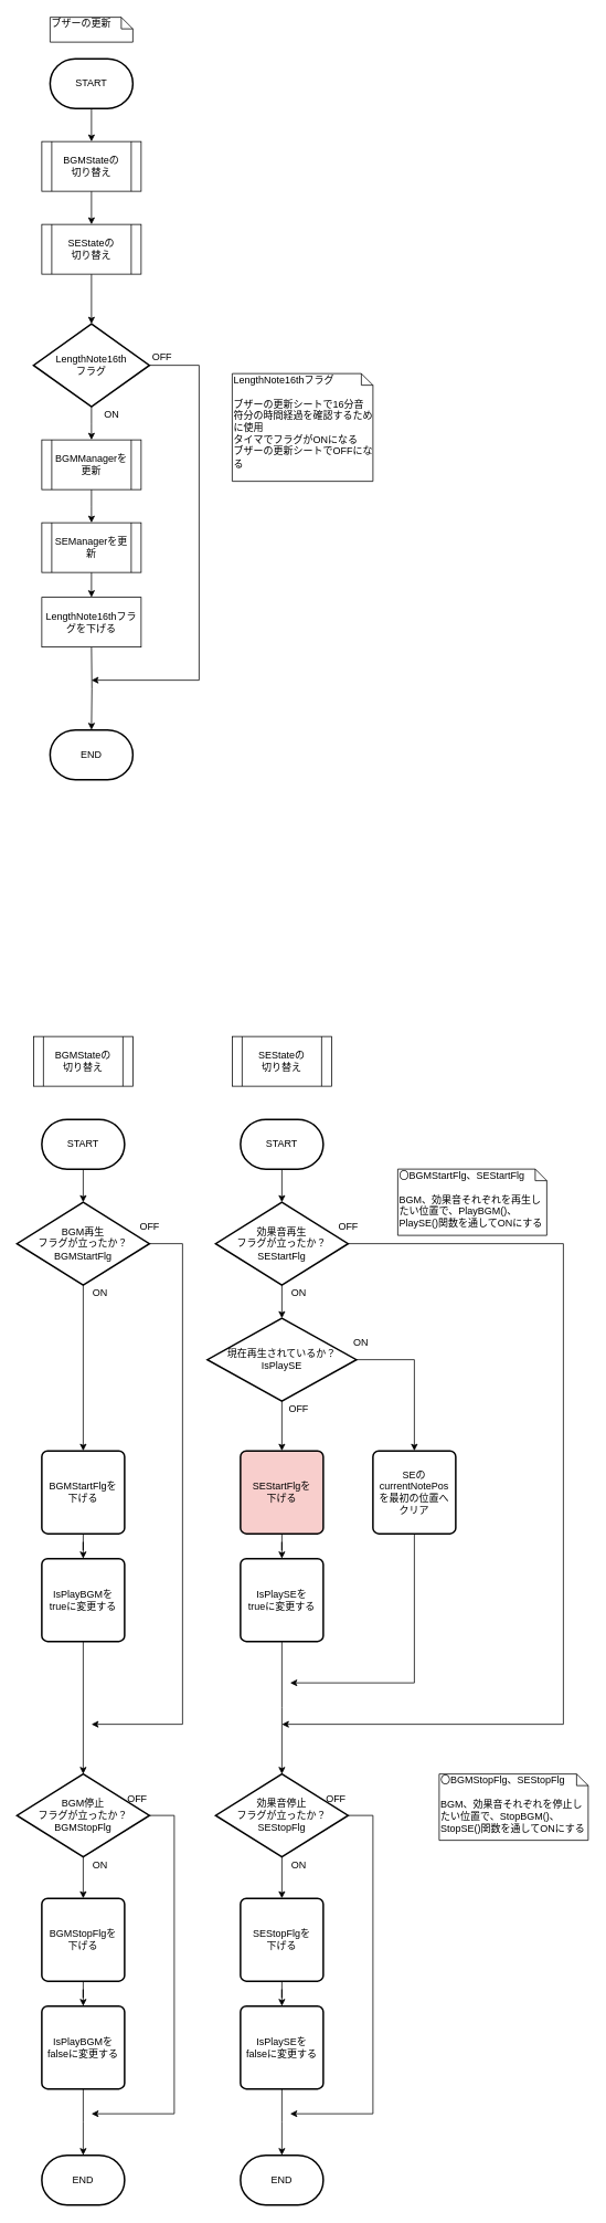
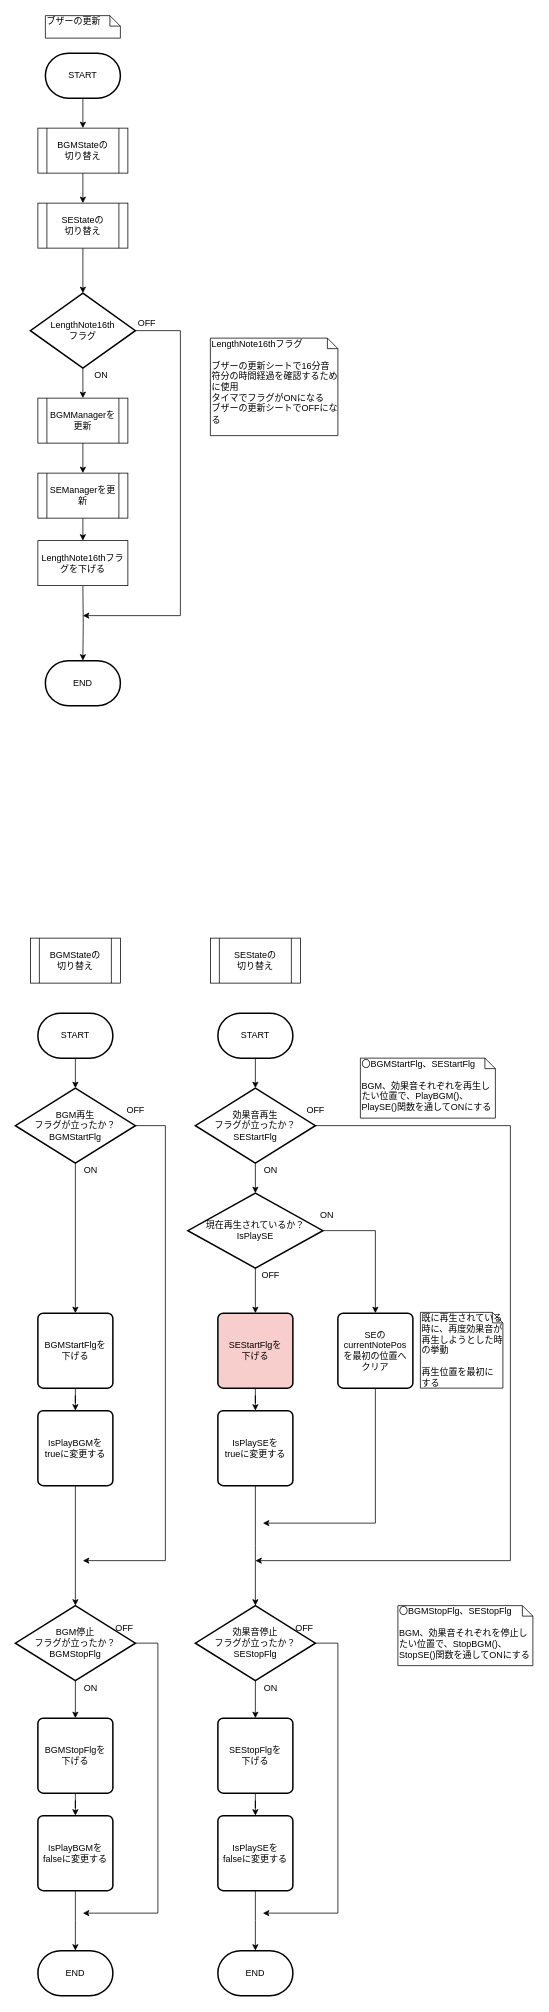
  <mxCell id="0" />
  <mxCell id="1" parent="0" />
  <mxCell id="2" value="" style="edgeStyle=orthogonalEdgeStyle;rounded=0;orthogonalLoop=1;jettySize=auto;html=1;" parent="1" source="3" target="31" edge="1"><mxGeometry relative="1" as="geometry" /></mxCell>
  <mxCell id="3" value="START" style="strokeWidth=2;html=1;shape=mxgraph.flowchart.terminator;whiteSpace=wrap;" parent="1" vertex="1"><mxGeometry x="60" y="70" width="100" height="60" as="geometry" /></mxCell>
  <mxCell id="4" value="ブザーの更新" style="shape=note;whiteSpace=wrap;html=1;size=14;verticalAlign=top;align=left;spacingTop=-6;" parent="1" vertex="1"><mxGeometry x="60" y="20" width="100" height="30" as="geometry" /></mxCell>
  <mxCell id="5" value="" style="edgeStyle=orthogonalEdgeStyle;rounded=0;orthogonalLoop=1;jettySize=auto;html=1;exitX=0.5;exitY=1;exitDx=0;exitDy=0;" parent="1" source="63" edge="1"><mxGeometry relative="1" as="geometry"><mxPoint x="110" y="580" as="sourcePoint" /><mxPoint x="110" y="630" as="targetPoint" /></mxGeometry></mxCell>
  <mxCell id="6" value="" style="edgeStyle=orthogonalEdgeStyle;rounded=0;orthogonalLoop=1;jettySize=auto;html=1;exitX=0.5;exitY=1;exitDx=0;exitDy=0;" parent="1" source="64" edge="1"><mxGeometry relative="1" as="geometry"><mxPoint x="110" y="720" as="targetPoint" /><mxPoint x="110" y="680" as="sourcePoint" /></mxGeometry></mxCell>
  <mxCell id="7" value="END" style="strokeWidth=2;html=1;shape=mxgraph.flowchart.terminator;whiteSpace=wrap;" parent="1" vertex="1"><mxGeometry x="60" y="880" width="100" height="60" as="geometry" /></mxCell>
  <mxCell id="8" value="BGMStateの&lt;br&gt;切り替え" style="shape=process;whiteSpace=wrap;html=1;backgroundOutline=1;" parent="1" vertex="1"><mxGeometry x="40" y="1250" width="120" height="60" as="geometry" /></mxCell>
  <mxCell id="9" value="" style="edgeStyle=orthogonalEdgeStyle;rounded=0;orthogonalLoop=1;jettySize=auto;html=1;" parent="1" source="10" target="13" edge="1"><mxGeometry relative="1" as="geometry" /></mxCell>
  <mxCell id="10" value="START" style="strokeWidth=2;html=1;shape=mxgraph.flowchart.terminator;whiteSpace=wrap;" parent="1" vertex="1"><mxGeometry x="50" y="1350" width="100" height="60" as="geometry" /></mxCell>
  <mxCell id="11" value="" style="edgeStyle=orthogonalEdgeStyle;rounded=0;orthogonalLoop=1;jettySize=auto;html=1;" parent="1" source="13" target="15" edge="1"><mxGeometry relative="1" as="geometry" /></mxCell>
  <mxCell id="12" style="edgeStyle=orthogonalEdgeStyle;rounded=0;orthogonalLoop=1;jettySize=auto;html=1;" parent="1" source="13" edge="1"><mxGeometry relative="1" as="geometry"><mxPoint x="110" y="2080" as="targetPoint" /><Array as="points"><mxPoint x="220" y="1500" /><mxPoint x="220" y="2080" /></Array></mxGeometry></mxCell>
  <mxCell id="13" value="BGM再生&lt;br&gt;フラグが立ったか？&lt;br&gt;BGMStartFlg" style="strokeWidth=2;html=1;shape=mxgraph.flowchart.decision;whiteSpace=wrap;" parent="1" vertex="1"><mxGeometry x="20" y="1450" width="160" height="100" as="geometry" /></mxCell>
  <mxCell id="14" value="" style="edgeStyle=orthogonalEdgeStyle;rounded=0;orthogonalLoop=1;jettySize=auto;html=1;" parent="1" source="15" target="17" edge="1"><mxGeometry relative="1" as="geometry" /></mxCell>
  <mxCell id="15" value="BGMStartFlgを&lt;br&gt;下げる" style="rounded=1;whiteSpace=wrap;html=1;absoluteArcSize=1;arcSize=14;strokeWidth=2;" parent="1" vertex="1"><mxGeometry x="50" y="1750" width="100" height="100" as="geometry" /></mxCell>
  <mxCell id="16" value="" style="edgeStyle=orthogonalEdgeStyle;rounded=0;orthogonalLoop=1;jettySize=auto;html=1;entryX=0.5;entryY=0;entryDx=0;entryDy=0;entryPerimeter=0;" parent="1" source="17" target="22" edge="1"><mxGeometry relative="1" as="geometry"><mxPoint x="100" y="1910" as="targetPoint" /></mxGeometry></mxCell>
  <mxCell id="17" value="IsPlayBGMを&lt;br&gt;trueに変更する" style="rounded=1;whiteSpace=wrap;html=1;absoluteArcSize=1;arcSize=14;strokeWidth=2;" parent="1" vertex="1"><mxGeometry x="50" y="1880" width="100" height="100" as="geometry" /></mxCell>
  <mxCell id="18" value="ON" style="text;html=1;align=center;verticalAlign=middle;resizable=0;points=[];autosize=1;" parent="1" vertex="1"><mxGeometry x="105" y="1550" width="30" height="20" as="geometry" /></mxCell>
  <mxCell id="19" value="OFF" style="text;html=1;align=center;verticalAlign=middle;resizable=0;points=[];autosize=1;" parent="1" vertex="1"><mxGeometry x="160" y="1470" width="40" height="20" as="geometry" /></mxCell>
  <mxCell id="20" value="" style="edgeStyle=orthogonalEdgeStyle;rounded=0;orthogonalLoop=1;jettySize=auto;html=1;" parent="1" source="22" target="24" edge="1"><mxGeometry relative="1" as="geometry" /></mxCell>
  <mxCell id="21" style="edgeStyle=orthogonalEdgeStyle;rounded=0;orthogonalLoop=1;jettySize=auto;html=1;" parent="1" source="22" edge="1"><mxGeometry relative="1" as="geometry"><mxPoint x="110" y="2550" as="targetPoint" /><Array as="points"><mxPoint x="210" y="2190" /><mxPoint x="210" y="2550" /></Array></mxGeometry></mxCell>
  <mxCell id="22" value="BGM停止&lt;br&gt;フラグが立ったか？&lt;br&gt;BGMStopFlg" style="strokeWidth=2;html=1;shape=mxgraph.flowchart.decision;whiteSpace=wrap;" parent="1" vertex="1"><mxGeometry x="20" y="2140" width="160" height="100" as="geometry" /></mxCell>
  <mxCell id="23" value="" style="edgeStyle=orthogonalEdgeStyle;rounded=0;orthogonalLoop=1;jettySize=auto;html=1;" parent="1" source="24" target="26" edge="1"><mxGeometry relative="1" as="geometry" /></mxCell>
  <mxCell id="24" value="BGMStopFlgを&lt;br&gt;下げる" style="rounded=1;whiteSpace=wrap;html=1;absoluteArcSize=1;arcSize=14;strokeWidth=2;" parent="1" vertex="1"><mxGeometry x="50" y="2290" width="100" height="100" as="geometry" /></mxCell>
  <mxCell id="25" value="" style="edgeStyle=orthogonalEdgeStyle;rounded=0;orthogonalLoop=1;jettySize=auto;html=1;" parent="1" source="26" edge="1"><mxGeometry relative="1" as="geometry"><mxPoint x="100" y="2600" as="targetPoint" /></mxGeometry></mxCell>
  <mxCell id="26" value="IsPlayBGMを&lt;br&gt;falseに変更する" style="rounded=1;whiteSpace=wrap;html=1;absoluteArcSize=1;arcSize=14;strokeWidth=2;" parent="1" vertex="1"><mxGeometry x="50" y="2420" width="100" height="100" as="geometry" /></mxCell>
  <mxCell id="27" value="ON" style="text;html=1;align=center;verticalAlign=middle;resizable=0;points=[];autosize=1;" parent="1" vertex="1"><mxGeometry x="105" y="2240" width="30" height="20" as="geometry" /></mxCell>
  <mxCell id="28" value="OFF" style="text;html=1;align=center;verticalAlign=middle;resizable=0;points=[];autosize=1;" parent="1" vertex="1"><mxGeometry x="145" y="2160" width="40" height="20" as="geometry" /></mxCell>
  <mxCell id="29" value="END" style="strokeWidth=2;html=1;shape=mxgraph.flowchart.terminator;whiteSpace=wrap;" parent="1" vertex="1"><mxGeometry x="50" y="2600" width="100" height="60" as="geometry" /></mxCell>
  <mxCell id="30" value="" style="edgeStyle=orthogonalEdgeStyle;rounded=0;orthogonalLoop=1;jettySize=auto;html=1;" parent="1" source="31" target="33" edge="1"><mxGeometry relative="1" as="geometry" /></mxCell>
  <mxCell id="31" value="BGMStateの&lt;br&gt;切り替え" style="shape=process;whiteSpace=wrap;html=1;backgroundOutline=1;" parent="1" vertex="1"><mxGeometry x="50" y="170" width="120" height="60" as="geometry" /></mxCell>
  <mxCell id="32" value="" style="edgeStyle=orthogonalEdgeStyle;rounded=0;orthogonalLoop=1;jettySize=auto;html=1;" parent="1" source="33" target="58" edge="1"><mxGeometry relative="1" as="geometry" /></mxCell>
  <mxCell id="33" value="SEStateの&lt;br&gt;切り替え" style="shape=process;whiteSpace=wrap;html=1;backgroundOutline=1;" parent="1" vertex="1"><mxGeometry x="50" y="270" width="120" height="60" as="geometry" /></mxCell>
  <mxCell id="34" value="SEStateの&lt;br&gt;切り替え" style="shape=process;whiteSpace=wrap;html=1;backgroundOutline=1;" parent="1" vertex="1"><mxGeometry x="280" y="1250" width="120" height="60" as="geometry" /></mxCell>
  <mxCell id="35" value="" style="edgeStyle=orthogonalEdgeStyle;rounded=0;orthogonalLoop=1;jettySize=auto;html=1;" parent="1" source="36" target="39" edge="1"><mxGeometry relative="1" as="geometry" /></mxCell>
  <mxCell id="36" value="START" style="strokeWidth=2;html=1;shape=mxgraph.flowchart.terminator;whiteSpace=wrap;" parent="1" vertex="1"><mxGeometry x="290" y="1350" width="100" height="60" as="geometry" /></mxCell>
  <mxCell id="37" value="" style="edgeStyle=orthogonalEdgeStyle;rounded=0;orthogonalLoop=1;jettySize=auto;html=1;" parent="1" edge="1"><mxGeometry relative="1" as="geometry"><mxPoint x="340" y="1540" as="sourcePoint" /><mxPoint x="340" y="1590" as="targetPoint" /></mxGeometry></mxCell>
  <mxCell id="38" style="edgeStyle=orthogonalEdgeStyle;rounded=0;orthogonalLoop=1;jettySize=auto;html=1;" parent="1" source="39" edge="1"><mxGeometry relative="1" as="geometry"><mxPoint x="340" y="2080" as="targetPoint" /><Array as="points"><mxPoint x="680" y="1500" /><mxPoint x="680" y="2080" /></Array></mxGeometry></mxCell>
  <mxCell id="39" value="効果音再生&lt;br&gt;フラグが立ったか？&lt;br&gt;SEStartFlg" style="strokeWidth=2;html=1;shape=mxgraph.flowchart.decision;whiteSpace=wrap;" parent="1" vertex="1"><mxGeometry x="260" y="1450" width="160" height="100" as="geometry" /></mxCell>
  <mxCell id="40" value="" style="edgeStyle=orthogonalEdgeStyle;rounded=0;orthogonalLoop=1;jettySize=auto;html=1;" parent="1" source="41" target="43" edge="1"><mxGeometry relative="1" as="geometry" /></mxCell>
  <mxCell id="41" value="SEStartFlgを&lt;br&gt;下げる" style="rounded=1;whiteSpace=wrap;html=1;absoluteArcSize=1;arcSize=14;strokeWidth=2;fillColor=#f8cecc;" parent="1" vertex="1"><mxGeometry x="290" y="1750" width="100" height="100" as="geometry" /></mxCell>
  <mxCell id="42" value="" style="edgeStyle=orthogonalEdgeStyle;rounded=0;orthogonalLoop=1;jettySize=auto;html=1;" parent="1" source="43" edge="1"><mxGeometry relative="1" as="geometry"><mxPoint x="340" y="2140" as="targetPoint" /></mxGeometry></mxCell>
  <mxCell id="43" value="IsPlaySEを&lt;br&gt;trueに変更する" style="rounded=1;whiteSpace=wrap;html=1;absoluteArcSize=1;arcSize=14;strokeWidth=2;" parent="1" vertex="1"><mxGeometry x="290" y="1880" width="100" height="100" as="geometry" /></mxCell>
  <mxCell id="44" value="ON" style="text;html=1;align=center;verticalAlign=middle;resizable=0;points=[];autosize=1;" parent="1" vertex="1"><mxGeometry x="345" y="1550" width="30" height="20" as="geometry" /></mxCell>
  <mxCell id="45" value="OFF" style="text;html=1;align=center;verticalAlign=middle;resizable=0;points=[];autosize=1;" parent="1" vertex="1"><mxGeometry x="400" y="1470" width="40" height="20" as="geometry" /></mxCell>
  <mxCell id="46" value="" style="edgeStyle=orthogonalEdgeStyle;rounded=0;orthogonalLoop=1;jettySize=auto;html=1;" parent="1" source="48" target="50" edge="1"><mxGeometry relative="1" as="geometry" /></mxCell>
  <mxCell id="47" style="edgeStyle=orthogonalEdgeStyle;rounded=0;orthogonalLoop=1;jettySize=auto;html=1;" parent="1" source="48" edge="1"><mxGeometry relative="1" as="geometry"><mxPoint x="350" y="2550" as="targetPoint" /><Array as="points"><mxPoint x="450" y="2190" /><mxPoint x="450" y="2550" /></Array></mxGeometry></mxCell>
  <mxCell id="48" value="効果音停止&lt;br&gt;フラグが立ったか？&lt;br&gt;SEStopFlg" style="strokeWidth=2;html=1;shape=mxgraph.flowchart.decision;whiteSpace=wrap;" parent="1" vertex="1"><mxGeometry x="260" y="2140" width="160" height="100" as="geometry" /></mxCell>
  <mxCell id="49" value="" style="edgeStyle=orthogonalEdgeStyle;rounded=0;orthogonalLoop=1;jettySize=auto;html=1;" parent="1" source="50" target="52" edge="1"><mxGeometry relative="1" as="geometry" /></mxCell>
  <mxCell id="50" value="SEStopFlgを&lt;br&gt;下げる" style="rounded=1;whiteSpace=wrap;html=1;absoluteArcSize=1;arcSize=14;strokeWidth=2;" parent="1" vertex="1"><mxGeometry x="290" y="2290" width="100" height="100" as="geometry" /></mxCell>
  <mxCell id="51" value="" style="edgeStyle=orthogonalEdgeStyle;rounded=0;orthogonalLoop=1;jettySize=auto;html=1;" parent="1" source="52" edge="1"><mxGeometry relative="1" as="geometry"><mxPoint x="340" y="2600" as="targetPoint" /></mxGeometry></mxCell>
  <mxCell id="52" value="IsPlaySEを&lt;br&gt;falseに変更する" style="rounded=1;whiteSpace=wrap;html=1;absoluteArcSize=1;arcSize=14;strokeWidth=2;" parent="1" vertex="1"><mxGeometry x="290" y="2420" width="100" height="100" as="geometry" /></mxCell>
  <mxCell id="53" value="ON" style="text;html=1;align=center;verticalAlign=middle;resizable=0;points=[];autosize=1;" parent="1" vertex="1"><mxGeometry x="345" y="2240" width="30" height="20" as="geometry" /></mxCell>
  <mxCell id="54" value="OFF" style="text;html=1;align=center;verticalAlign=middle;resizable=0;points=[];autosize=1;" parent="1" vertex="1"><mxGeometry x="385" y="2160" width="40" height="20" as="geometry" /></mxCell>
  <mxCell id="55" value="END" style="strokeWidth=2;html=1;shape=mxgraph.flowchart.terminator;whiteSpace=wrap;" parent="1" vertex="1"><mxGeometry x="290" y="2600" width="100" height="60" as="geometry" /></mxCell>
  <mxCell id="56" value="" style="edgeStyle=orthogonalEdgeStyle;rounded=0;orthogonalLoop=1;jettySize=auto;html=1;" parent="1" source="58" edge="1"><mxGeometry relative="1" as="geometry"><mxPoint x="110" y="530" as="targetPoint" /></mxGeometry></mxCell>
  <mxCell id="57" style="edgeStyle=orthogonalEdgeStyle;rounded=0;orthogonalLoop=1;jettySize=auto;html=1;" parent="1" source="58" edge="1"><mxGeometry relative="1" as="geometry"><mxPoint x="110" y="820" as="targetPoint" /><Array as="points"><mxPoint x="240" y="440" /><mxPoint x="240" y="820" /><mxPoint x="110" y="820" /></Array></mxGeometry></mxCell>
  <mxCell id="58" value="&lt;span style=&quot;text-align: left&quot;&gt;LengthNote16th&lt;br&gt;フラグ&lt;/span&gt;" style="strokeWidth=2;html=1;shape=mxgraph.flowchart.decision;whiteSpace=wrap;" parent="1" vertex="1"><mxGeometry x="40" y="390" width="140" height="100" as="geometry" /></mxCell>
  <mxCell id="59" value="ON" style="text;html=1;align=center;verticalAlign=middle;resizable=0;points=[];autosize=1;" parent="1" vertex="1"><mxGeometry x="119" y="490" width="30" height="20" as="geometry" /></mxCell>
  <mxCell id="60" value="OFF" style="text;html=1;align=center;verticalAlign=middle;resizable=0;points=[];autosize=1;" parent="1" vertex="1"><mxGeometry x="175" y="420" width="40" height="20" as="geometry" /></mxCell>
  <mxCell id="61" value="LengthNote16thフラグ&lt;br&gt;&lt;br&gt;ブザーの更新シートで16分音符分の時間経過を確認するために使用&lt;br&gt;タイマでフラグがONになる&lt;br&gt;ブザーの更新シートでOFFになる" style="shape=note;whiteSpace=wrap;html=1;size=14;verticalAlign=top;align=left;spacingTop=-6;" parent="1" vertex="1"><mxGeometry x="280" y="450" width="170" height="130" as="geometry" /></mxCell>
  <mxCell id="62" style="edgeStyle=orthogonalEdgeStyle;rounded=0;orthogonalLoop=1;jettySize=auto;html=1;" parent="1" target="7" edge="1"><mxGeometry relative="1" as="geometry"><mxPoint x="110" y="780" as="sourcePoint" /></mxGeometry></mxCell>
  <mxCell id="63" value="&lt;span&gt;BGMManagerを更新&lt;/span&gt;" style="shape=process;whiteSpace=wrap;html=1;backgroundOutline=1;" parent="1" vertex="1"><mxGeometry x="50" y="530" width="120" height="60" as="geometry" /></mxCell>
  <mxCell id="64" value="&lt;span&gt;SEManagerを更新&lt;/span&gt;" style="shape=process;whiteSpace=wrap;html=1;backgroundOutline=1;" parent="1" vertex="1"><mxGeometry x="50" y="630" width="120" height="60" as="geometry" /></mxCell>
  <mxCell id="65" value="&lt;span&gt;LengthNote16thフラグを下げる&lt;/span&gt;" style="rounded=0;whiteSpace=wrap;html=1;" parent="1" vertex="1"><mxGeometry x="50" y="720" width="120" height="60" as="geometry" /></mxCell>
  <mxCell id="66" style="edgeStyle=orthogonalEdgeStyle;rounded=0;orthogonalLoop=1;jettySize=auto;html=1;" parent="1" source="68" target="41" edge="1"><mxGeometry relative="1" as="geometry" /></mxCell>
  <mxCell id="67" style="edgeStyle=orthogonalEdgeStyle;rounded=0;orthogonalLoop=1;jettySize=auto;html=1;" parent="1" source="68" target="72" edge="1"><mxGeometry relative="1" as="geometry" /></mxCell>
  <mxCell id="68" value="現在再生されているか？&lt;br&gt;IsPlaySE" style="strokeWidth=2;html=1;shape=mxgraph.flowchart.decision;whiteSpace=wrap;" parent="1" vertex="1"><mxGeometry x="250" y="1590" width="180" height="100" as="geometry" /></mxCell>
  <mxCell id="69" value="ON" style="text;html=1;align=center;verticalAlign=middle;resizable=0;points=[];autosize=1;" parent="1" vertex="1"><mxGeometry x="420" y="1610" width="30" height="20" as="geometry" /></mxCell>
  <mxCell id="70" value="OFF" style="text;html=1;align=center;verticalAlign=middle;resizable=0;points=[];autosize=1;" parent="1" vertex="1"><mxGeometry x="340" y="1690" width="40" height="20" as="geometry" /></mxCell>
  <mxCell id="71" style="edgeStyle=orthogonalEdgeStyle;rounded=0;orthogonalLoop=1;jettySize=auto;html=1;" parent="1" source="72" edge="1"><mxGeometry relative="1" as="geometry"><mxPoint x="350" y="2030" as="targetPoint" /><Array as="points"><mxPoint x="500" y="2030" /></Array></mxGeometry></mxCell>
  <mxCell id="72" value="SEの&lt;br&gt;currentNotePos&lt;br&gt;を最初の位置へ&lt;br&gt;クリア" style="rounded=1;whiteSpace=wrap;html=1;absoluteArcSize=1;arcSize=14;strokeWidth=2;" parent="1" vertex="1"><mxGeometry x="450" y="1750" width="100" height="100" as="geometry" /></mxCell>
+ <mxCell id="73" value="既に再生されている時に、再度効果音が再生しようとした時の挙動&lt;br&gt;&lt;br&gt;再生位置を最初にする" style="shape=note;whiteSpace=wrap;html=1;size=14;verticalAlign=top;align=left;spacingTop=-6;" parent="1" vertex="1"><mxGeometry x="560" y="1749" width="110" height="101" as="geometry" /></mxCell>
  <mxCell id="74" value="〇BGMStartFlg、SEStartFlg&lt;br&gt;&lt;br&gt;BGM、効果音それぞれを再生したい位置で、PlayBGM()、PlaySE()関数を通してONにする" style="shape=note;whiteSpace=wrap;html=1;size=14;verticalAlign=top;align=left;spacingTop=-6;" parent="1" vertex="1"><mxGeometry x="480" y="1410" width="180" height="80" as="geometry" /></mxCell>
  <mxCell id="75" value="〇BGMStopFlg、SEStopFlg&lt;br&gt;&lt;br&gt;BGM、効果音それぞれを停止したい位置で、StopBGM()、StopSE()関数を通してONにする" style="shape=note;whiteSpace=wrap;html=1;size=14;verticalAlign=top;align=left;spacingTop=-6;" parent="1" vertex="1"><mxGeometry x="530" y="2140" width="180" height="80" as="geometry" /></mxCell>
